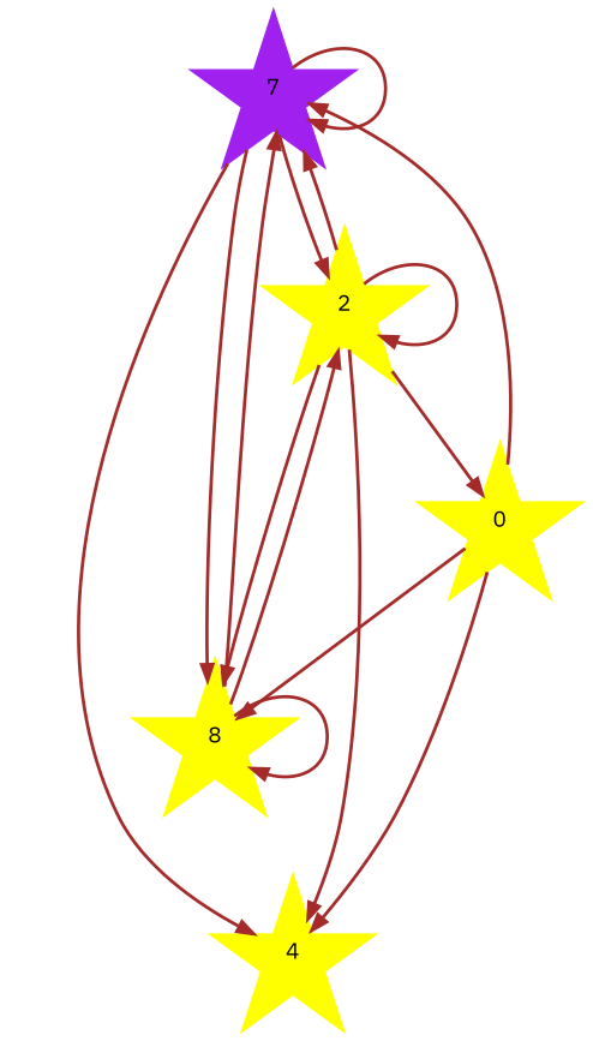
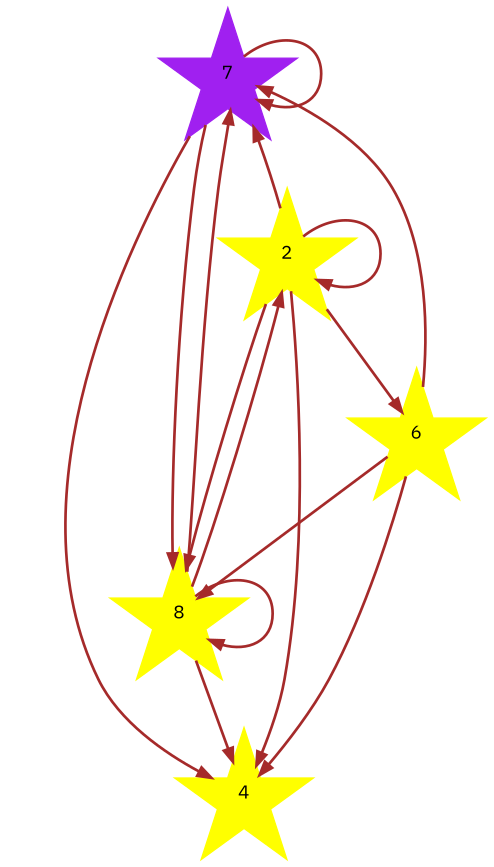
  digraph {
    fontname="IBM Plex Sans"
    node [color=yellow fontname="IBM Plex Sans" shape=star style=filled]
    edge [color=brown fontname="IBM Plex Sans" style=bold]
    n1 [color=purple label=7]
    2
    n3 [label=8]
    4
-   0
+   0 [label=6]
    n1 -> n1
-   n1 -> 2
    n1 -> n3
    n1 -> 4
    2 -> n1
    2 -> 2
    2 -> n3
    2 -> 4
    2 -> 0
    n3 -> n1
    n3 -> 2
    n3 -> n3
+   n3 -> 4
    0 -> n1
    0 -> n3
    0 -> 4
  }
